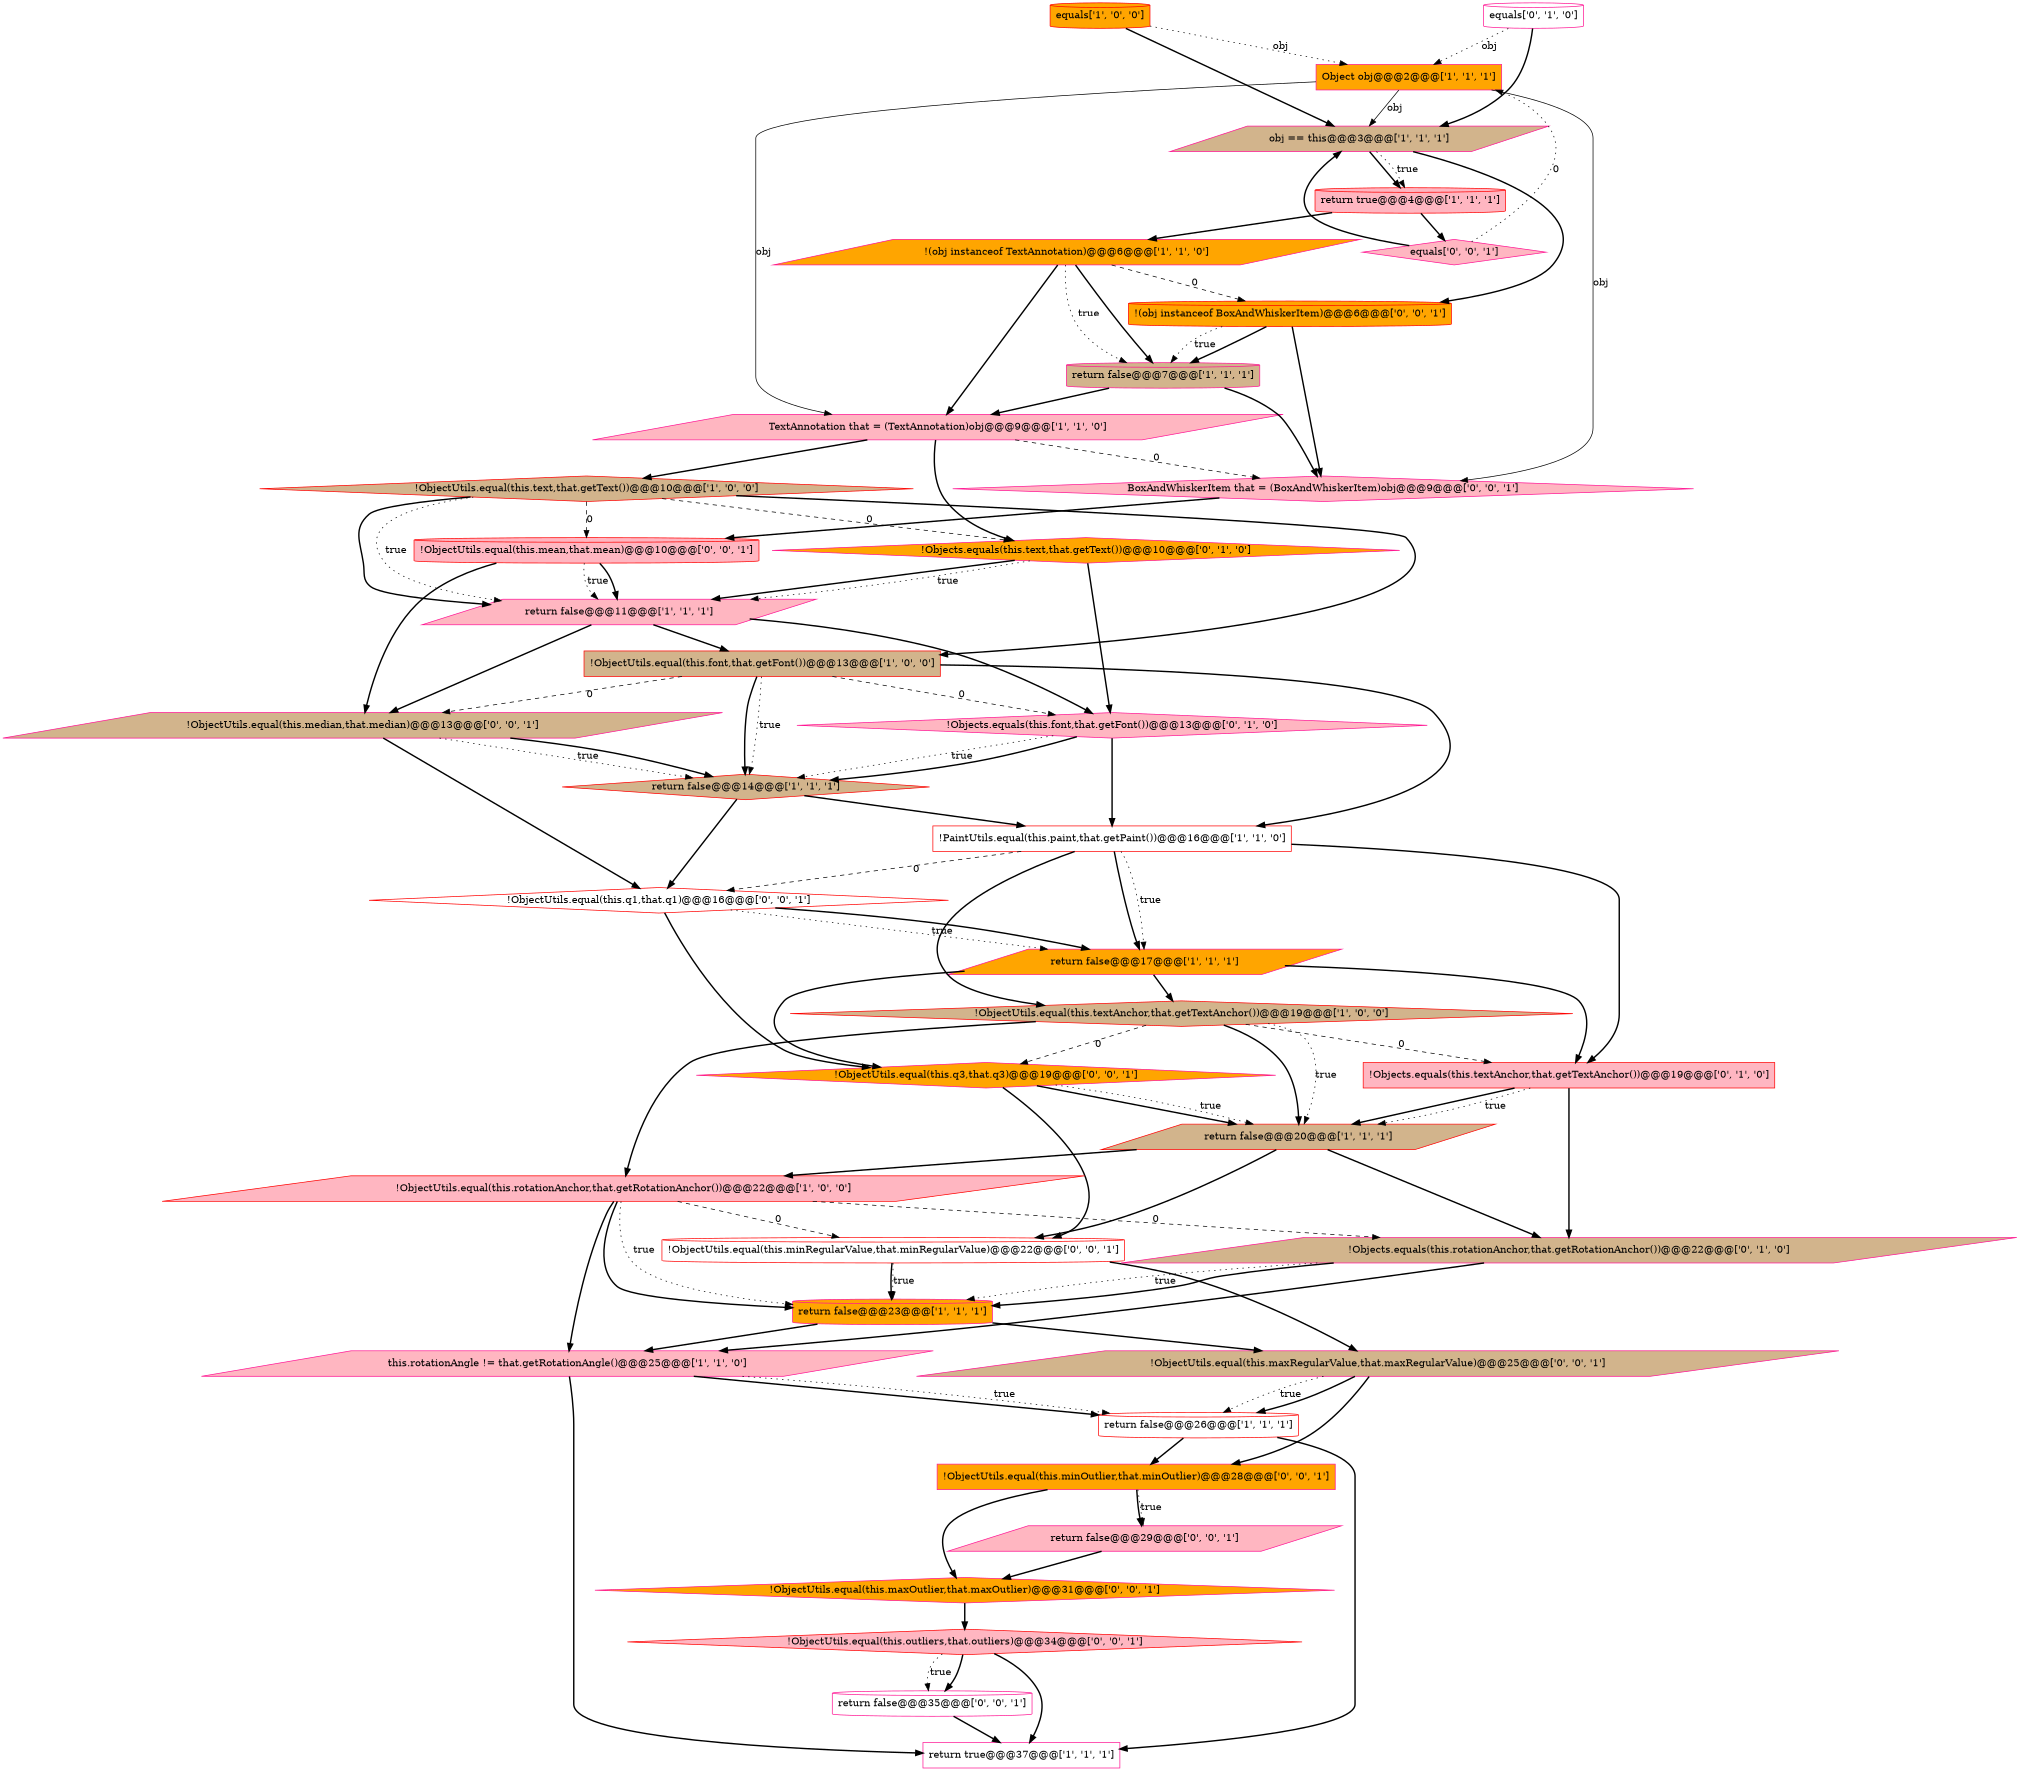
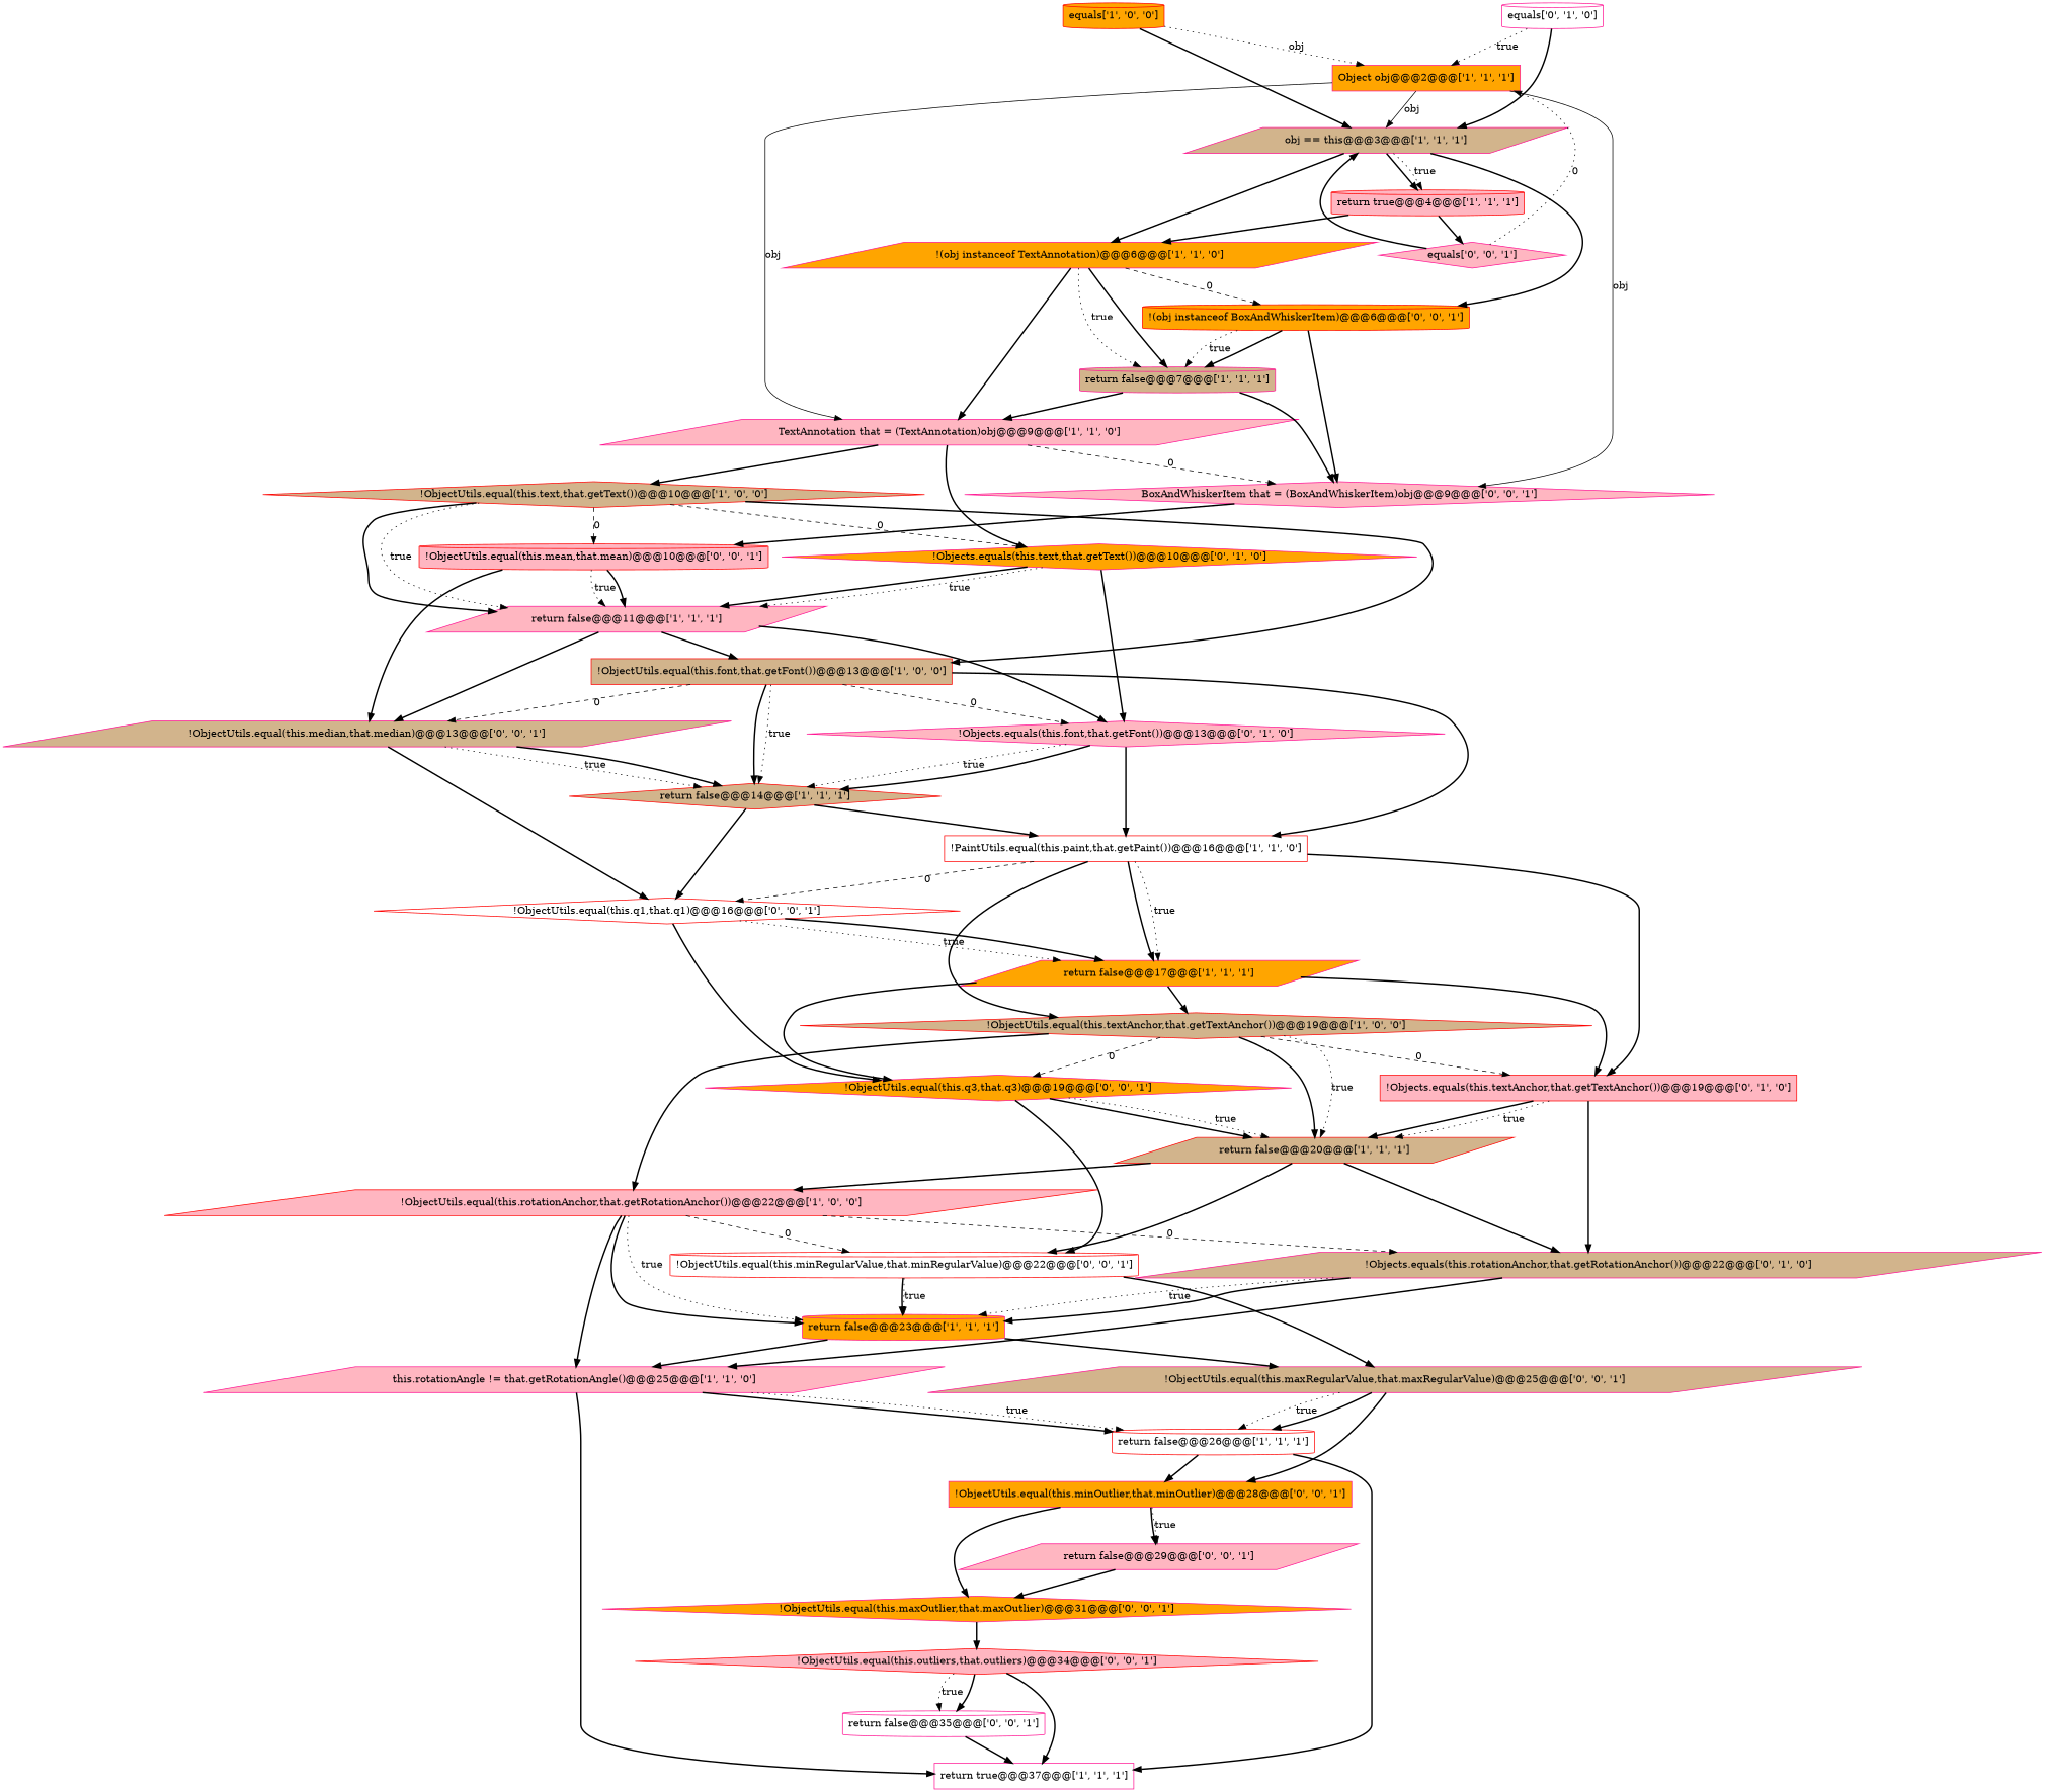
  digraph {
    node [color=deeppink fillcolor=lightpink shape=parallelogram style=filled]
    edge [style=bold]
    n1 [fillcolor=orange label="!ObjectUtils.equal(this.q3,that.q3)@@@19@@@['0', '0', '1']" shape=diamond]
    n2 [color=red fillcolor=white label="!ObjectUtils.equal(this.minRegularValue,that.minRegularValue)@@@22@@@['0', '0', '1']" shape=cylinder]
    n3 [color=red fillcolor=tan label="return false@@@20@@@['1', '1', '1']"]
    n4 [fillcolor=orange label="return false@@@23@@@['1', '1', '1']" shape=cylinder]
    n5 [fillcolor=tan label="!ObjectUtils.equal(this.maxRegularValue,that.maxRegularValue)@@@25@@@['0', '0', '1']"]
    n6 [fillcolor=tan label="!Objects.equals(this.rotationAnchor,that.getRotationAnchor())@@@22@@@['0', '1', '0']"]
    n7 [color=red label="!ObjectUtils.equal(this.rotationAnchor,that.getRotationAnchor())@@@22@@@['1', '0', '0']"]
    n8 [label="!Objects.equals(this.font,that.getFont())@@@13@@@['0', '1', '0']" shape=diamond]
    n9 [color=red fillcolor=tan label="return false@@@14@@@['1', '1', '1']" shape=diamond]
    n10 [color=red fillcolor=white label="!PaintUtils.equal(this.paint,that.getPaint())@@@16@@@['1', '1', '0']" shape=box]
    n11 [color=red fillcolor=white label="!ObjectUtils.equal(this.q1,that.q1)@@@16@@@['0', '0', '1']" shape=diamond]
    n12 [color=red label="!Objects.equals(this.textAnchor,that.getTextAnchor())@@@19@@@['0', '1', '0']" shape=box]
    n13 [fillcolor=orange label="return false@@@17@@@['1', '1', '1']"]
    n14 [color=red fillcolor=tan label="!ObjectUtils.equal(this.textAnchor,that.getTextAnchor())@@@19@@@['1', '0', '0']" shape=diamond]
    n15 [color=red fillcolor=tan label="!ObjectUtils.equal(this.font,that.getFont())@@@13@@@['1', '0', '0']" shape=box]
    n16 [fillcolor=tan label="!ObjectUtils.equal(this.median,that.median)@@@13@@@['0', '0', '1']"]
    n17 [fillcolor=white label="equals['0', '1', '0']" shape=cylinder]
    n18 [fillcolor=tan label="obj == this@@@3@@@['1', '1', '1']"]
    n19 [fillcolor=orange label="Object obj@@@2@@@['1', '1', '1']" shape=box]
    n20 [fillcolor=orange label="!(obj instanceof TextAnnotation)@@@6@@@['1', '1', '0']"]
    n21 [color=red fillcolor=orange label="!(obj instanceof BoxAndWhiskerItem)@@@6@@@['0', '0', '1']" shape=cylinder]
    n22 [color=red label="return true@@@4@@@['1', '1', '1']" shape=cylinder]
    n23 [label="BoxAndWhiskerItem that = (BoxAndWhiskerItem)obj@@@9@@@['0', '0', '1']" shape=diamond]
    n24 [label="TextAnnotation that = (TextAnnotation)obj@@@9@@@['1', '1', '0']"]
    n25 [label="this.rotationAngle != that.getRotationAngle()@@@25@@@['1', '1', '0']"]
    n26 [fillcolor=white label="return true@@@37@@@['1', '1', '1']" shape=box]
    n27 [color=red fillcolor=white label="return false@@@26@@@['1', '1', '1']" shape=cylinder]
    n28 [fillcolor=orange label="!ObjectUtils.equal(this.minOutlier,that.minOutlier)@@@28@@@['0', '0', '1']" shape=box]
    n29 [color=red label="!ObjectUtils.equal(this.mean,that.mean)@@@10@@@['0', '0', '1']" shape=cylinder]
    n30 [label="return false@@@11@@@['1', '1', '1']"]
    n31 [color=red fillcolor=tan label="!ObjectUtils.equal(this.text,that.getText())@@@10@@@['1', '0', '0']" shape=diamond]
    n32 [fillcolor=orange label="!Objects.equals(this.text,that.getText())@@@10@@@['0', '1', '0']" shape=diamond]
    n33 [fillcolor=tan label="return false@@@7@@@['1', '1', '1']" shape=cylinder]
    n34 [label="equals['0', '0', '1']" shape=diamond]
    n35 [fillcolor=orange label="!ObjectUtils.equal(this.maxOutlier,that.maxOutlier)@@@31@@@['0', '0', '1']" shape=diamond]
    n36 [label="return false@@@29@@@['0', '0', '1']"]
    n37 [fillcolor=white label="return false@@@35@@@['0', '0', '1']" shape=cylinder]
    n38 [color=red label="!ObjectUtils.equal(this.outliers,that.outliers)@@@34@@@['0', '0', '1']" shape=diamond]
    n39 [color=red fillcolor=orange label="equals['1', '0', '0']" shape=cylinder]
    n1 -> n2
    n1 -> n3
    n1 -> n3 [label=true style=dotted]
    n2 -> n4
    n2 -> n4 [label=true style=dotted]
    n2 -> n5
    n3 -> n2
    n3 -> n6
    n3 -> n7
    n4 -> n5
    n4 -> n25
    n5 -> n27 [label=true style=dotted]
    n5 -> n27
    n5 -> n28
    n6 -> n4 [label=true style=dotted]
    n6 -> n4
    n6 -> n25
    n7 -> n2 [label=0 style=dashed]
    n7 -> n4
    n7 -> n4 [label=true style=dotted]
    n7 -> n6 [label=0 style=dashed]
    n7 -> n25
    n8 -> n9 [label=true style=dotted]
    n8 -> n9
    n8 -> n10
    n9 -> n10
    n9 -> n11
    n10 -> n11 [label=0 style=dashed]
    n10 -> n12
    n10 -> n13
    n10 -> n13 [label=true style=dotted]
    n10 -> n14
    n11 -> n1
    n11 -> n13 [label=true style=dotted]
    n11 -> n13
    n12 -> n3
    n12 -> n3 [label=true style=dotted]
    n12 -> n6
    n13 -> n1
    n13 -> n12
    n13 -> n14
    n14 -> n1 [label=0 style=dashed]
    n14 -> n3 [label=true style=dotted]
    n14 -> n3
    n14 -> n7
    n14 -> n12 [label=0 style=dashed]
    n15 -> n8 [label=0 style=dashed]
    n15 -> n9
    n15 -> n9 [label=true style=dotted]
    n15 -> n10
    n15 -> n16 [label=0 style=dashed]
    n16 -> n9 [label=true style=dotted]
    n16 -> n9
    n16 -> n11
    n17 -> n18
-   n17 -> n19 [label=obj style=dotted]
+   n17 -> n19 [label=true style=dotted]
+   n18 -> n20
    n18 -> n21
    n18 -> n22
    n18 -> n22 [label=true style=dotted]
    n19 -> n18 [label=obj style=solid]
    n19 -> n23 [label=obj style=solid]
    n19 -> n24 [label=obj style=solid]
    n20 -> n21 [label=0 style=dashed]
    n20 -> n24
    n20 -> n33
    n20 -> n33 [label=true style=dotted]
    n21 -> n23
    n21 -> n33
    n21 -> n33 [label=true style=dotted]
    n22 -> n20
    n22 -> n34
    n23 -> n29
    n24 -> n23 [label=0 style=dashed]
    n24 -> n31
    n24 -> n32
    n25 -> n26
    n25 -> n27
    n25 -> n27 [label=true style=dotted]
    n27 -> n26
    n27 -> n28
    n28 -> n35
    n28 -> n36 [label=true style=dotted]
    n28 -> n36
    n29 -> n16
    n29 -> n30 [label=true style=dotted]
    n29 -> n30
    n30 -> n8
    n30 -> n15
    n30 -> n16
    n31 -> n15
    n31 -> n29 [label=0 style=dashed]
    n31 -> n30
    n31 -> n30 [label=true style=dotted]
    n31 -> n32 [label=0 style=dashed]
    n32 -> n8
    n32 -> n30
    n32 -> n30 [label=true style=dotted]
    n33 -> n23
    n33 -> n24
    n34 -> n18
    n34 -> n19 [label=0 style=dotted]
    n35 -> n38
    n36 -> n35
    n37 -> n26
    n38 -> n26
    n38 -> n37
    n38 -> n37 [label=true style=dotted]
    n39 -> n18
    n39 -> n19 [label=obj style=dotted]
  }
